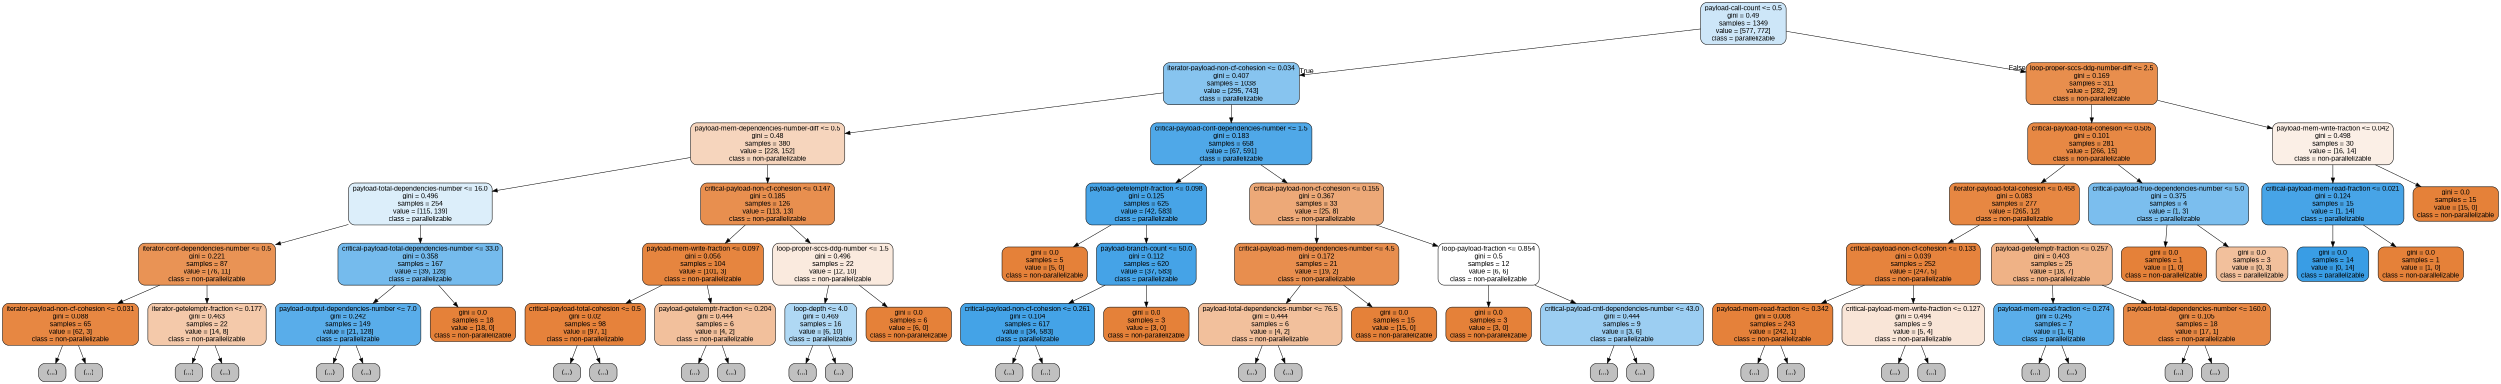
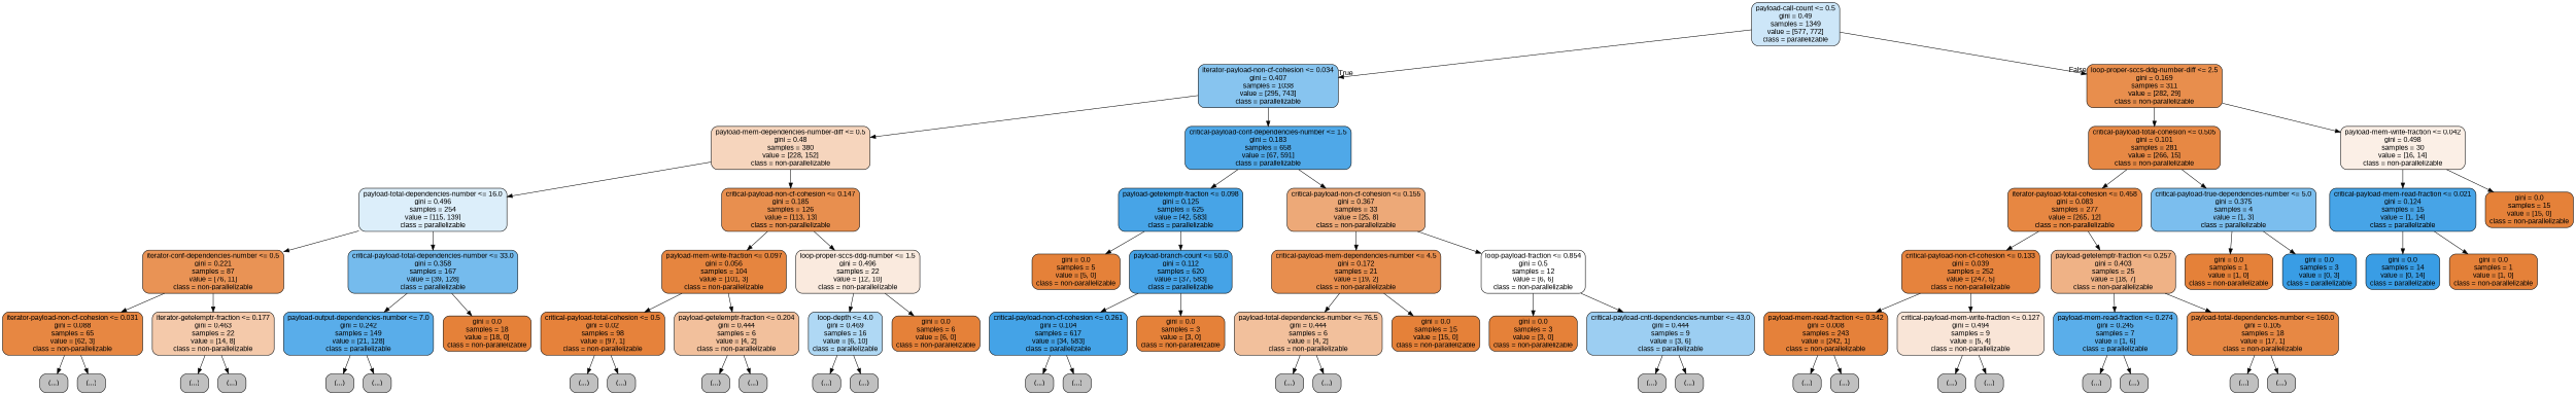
  digraph {
    fontname="Liberation Sans"
    node [color=black fillcolor="#C0C0C0" fontname="Liberation Sans" shape=box style="filled, rounded"]
    edge [fontname="Liberation Sans"]
    n1 [fillcolor="#399de540" label="payload-call-count <= 0.5\ngini = 0.49\nsamples = 1349\nvalue = [577, 772]\nclass = parallelizable"]
    n2 [fillcolor="#399de59a" label="iterator-payload-non-cf-cohesion <= 0.034\ngini = 0.407\nsamples = 1038\nvalue = [295, 743]\nclass = parallelizable"]
    n3 [fillcolor="#e58139e5" label="loop-proper-sccs-ddg-number-diff <= 2.5\ngini = 0.169\nsamples = 311\nvalue = [282, 29]\nclass = non-parallelizable"]
    n4 [fillcolor="#e5813955" label="payload-mem-dependencies-number-diff <= 0.5\ngini = 0.48\nsamples = 380\nvalue = [228, 152]\nclass = non-parallelizable"]
    n5 [fillcolor="#399de5e2" label="critical-payload-conf-dependencies-number <= 1.5\ngini = 0.183\nsamples = 658\nvalue = [67, 591]\nclass = parallelizable"]
    n6 [fillcolor="#399de52c" label="payload-total-dependencies-number <= 16.0\ngini = 0.496\nsamples = 254\nvalue = [115, 139]\nclass = parallelizable"]
    n7 [fillcolor="#e58139e2" label="critical-payload-non-cf-cohesion <= 0.147\ngini = 0.185\nsamples = 126\nvalue = [113, 13]\nclass = non-parallelizable"]
    n8 [fillcolor="#e58139da" label="iterator-conf-dependencies-number <= 0.5\ngini = 0.221\nsamples = 87\nvalue = [76, 11]\nclass = non-parallelizable"]
    n9 [fillcolor="#399de5b1" label="critical-payload-total-dependencies-number <= 33.0\ngini = 0.358\nsamples = 167\nvalue = [39, 128]\nclass = parallelizable"]
    n10 [fillcolor="#e58139f3" label="iterator-payload-non-cf-cohesion <= 0.031\ngini = 0.088\nsamples = 65\nvalue = [62, 3]\nclass = non-parallelizable"]
    n11 [fillcolor="#e581396d" label="iterator-getelemptr-fraction <= 0.177\ngini = 0.463\nsamples = 22\nvalue = [14, 8]\nclass = non-parallelizable"]
    n12 [label="(...)"]
    n13 [label="(...)"]
    n14 [label="(...)"]
    n15 [label="(...)"]
    n16 [fillcolor="#399de5d5" label="payload-output-dependencies-number <= 7.0\ngini = 0.242\nsamples = 149\nvalue = [21, 128]\nclass = parallelizable"]
    n17 [fillcolor="#e58139ff" label="gini = 0.0\nsamples = 18\nvalue = [18, 0]\nclass = non-parallelizable"]
    n18 [label="(...)"]
    n19 [label="(...)"]
    n20 [fillcolor="#e58139f7" label="payload-mem-write-fraction <= 0.097\ngini = 0.056\nsamples = 104\nvalue = [101, 3]\nclass = non-parallelizable"]
    n21 [fillcolor="#e581392a" label="loop-proper-sccs-ddg-number <= 1.5\ngini = 0.496\nsamples = 22\nvalue = [12, 10]\nclass = non-parallelizable"]
    n22 [fillcolor="#e58139fc" label="critical-payload-total-cohesion <= 0.5\ngini = 0.02\nsamples = 98\nvalue = [97, 1]\nclass = non-parallelizable"]
    n23 [fillcolor="#e581397f" label="payload-getelemptr-fraction <= 0.204\ngini = 0.444\nsamples = 6\nvalue = [4, 2]\nclass = non-parallelizable"]
    n24 [label="(...)"]
    n25 [label="(...)"]
    n26 [label="(...)"]
    n27 [label="(...)"]
    n28 [fillcolor="#399de566" label="loop-depth <= 4.0\ngini = 0.469\nsamples = 16\nvalue = [6, 10]\nclass = parallelizable"]
    n29 [fillcolor="#e58139ff" label="gini = 0.0\nsamples = 6\nvalue = [6, 0]\nclass = non-parallelizable"]
    n30 [label="(...)"]
    n31 [label="(...)"]
    n32 [fillcolor="#399de5ed" label="payload-getelemptr-fraction <= 0.098\ngini = 0.125\nsamples = 625\nvalue = [42, 583]\nclass = parallelizable"]
    n33 [fillcolor="#e58139ad" label="critical-payload-non-cf-cohesion <= 0.155\ngini = 0.367\nsamples = 33\nvalue = [25, 8]\nclass = non-parallelizable"]
    n34 [fillcolor="#e58139ff" label="gini = 0.0\nsamples = 5\nvalue = [5, 0]\nclass = non-parallelizable"]
    n35 [fillcolor="#399de5ef" label="payload-branch-count <= 50.0\ngini = 0.112\nsamples = 620\nvalue = [37, 583]\nclass = parallelizable"]
    n36 [fillcolor="#399de5f0" label="critical-payload-non-cf-cohesion <= 0.261\ngini = 0.104\nsamples = 617\nvalue = [34, 583]\nclass = parallelizable"]
    n37 [fillcolor="#e58139ff" label="gini = 0.0\nsamples = 3\nvalue = [3, 0]\nclass = non-parallelizable"]
    n38 [label="(...)"]
    n39 [label="(...)"]
    n40 [fillcolor="#e58139e4" label="critical-payload-mem-dependencies-number <= 4.5\ngini = 0.172\nsamples = 21\nvalue = [19, 2]\nclass = non-parallelizable"]
    n41 [fillcolor="#e5813900" label="loop-payload-fraction <= 0.854\ngini = 0.5\nsamples = 12\nvalue = [6, 6]\nclass = non-parallelizable"]
    n42 [fillcolor="#e581397f" label="payload-total-dependencies-number <= 76.5\ngini = 0.444\nsamples = 6\nvalue = [4, 2]\nclass = non-parallelizable"]
    n43 [fillcolor="#e58139ff" label="gini = 0.0\nsamples = 15\nvalue = [15, 0]\nclass = non-parallelizable"]
    n44 [label="(...)"]
    n45 [label="(...)"]
    n46 [fillcolor="#e58139ff" label="gini = 0.0\nsamples = 3\nvalue = [3, 0]\nclass = non-parallelizable"]
    n47 [fillcolor="#399de57f" label="critical-payload-cntl-dependencies-number <= 43.0\ngini = 0.444\nsamples = 9\nvalue = [3, 6]\nclass = parallelizable"]
    n48 [label="(...)"]
    n49 [label="(...)"]
    n50 [fillcolor="#e58139f1" label="critical-payload-total-cohesion <= 0.505\ngini = 0.101\nsamples = 281\nvalue = [266, 15]\nclass = non-parallelizable"]
    n51 [fillcolor="#e5813920" label="payload-mem-write-fraction <= 0.042\ngini = 0.498\nsamples = 30\nvalue = [16, 14]\nclass = non-parallelizable"]
    n52 [fillcolor="#e58139f3" label="iterator-payload-total-cohesion <= 0.458\ngini = 0.083\nsamples = 277\nvalue = [265, 12]\nclass = non-parallelizable"]
    n53 [fillcolor="#399de5aa" label="critical-payload-true-dependencies-number <= 5.0\ngini = 0.375\nsamples = 4\nvalue = [1, 3]\nclass = parallelizable"]
    n54 [fillcolor="#e58139fa" label="critical-payload-non-cf-cohesion <= 0.133\ngini = 0.039\nsamples = 252\nvalue = [247, 5]\nclass = non-parallelizable"]
    n55 [fillcolor="#e581399c" label="payload-getelemptr-fraction <= 0.257\ngini = 0.403\nsamples = 25\nvalue = [18, 7]\nclass = non-parallelizable"]
    n56 [fillcolor="#e58139fe" label="payload-mem-read-fraction <= 0.342\ngini = 0.008\nsamples = 243\nvalue = [242, 1]\nclass = non-parallelizable"]
    n57 [fillcolor="#e5813933" label="critical-payload-mem-write-fraction <= 0.127\ngini = 0.494\nsamples = 9\nvalue = [5, 4]\nclass = non-parallelizable"]
    n58 [label="(...)"]
    n59 [label="(...)"]
    n60 [label="(...)"]
    n61 [label="(...)"]
    n62 [fillcolor="#399de5d4" label="payload-mem-read-fraction <= 0.274\ngini = 0.245\nsamples = 7\nvalue = [1, 6]\nclass = parallelizable"]
    n63 [fillcolor="#e58139f0" label="payload-total-dependencies-number <= 160.0\ngini = 0.105\nsamples = 18\nvalue = [17, 1]\nclass = non-parallelizable"]
    n64 [label="(...)"]
    n65 [label="(...)"]
    n66 [label="(...)"]
    n67 [label="(...)"]
    n68 [fillcolor="#e58139ff" label="gini = 0.0\nsamples = 1\nvalue = [1, 0]\nclass = non-parallelizable"]
-   n69 [fillcolor="#e581397f" label="gini = 0.0\nsamples = 3\nvalue = [0, 3]\nclass = parallelizable"]
+   n69 [fillcolor="#399de5ff" label="gini = 0.0\nsamples = 3\nvalue = [0, 3]\nclass = parallelizable"]
    n70 [fillcolor="#399de5ed" label="critical-payload-mem-read-fraction <= 0.021\ngini = 0.124\nsamples = 15\nvalue = [1, 14]\nclass = parallelizable"]
    n71 [fillcolor="#e58139ff" label="gini = 0.0\nsamples = 15\nvalue = [15, 0]\nclass = non-parallelizable"]
    n72 [fillcolor="#399de5ff" label="gini = 0.0\nsamples = 14\nvalue = [0, 14]\nclass = parallelizable"]
    n73 [fillcolor="#e58139ff" label="gini = 0.0\nsamples = 1\nvalue = [1, 0]\nclass = non-parallelizable"]
    n1 -> n2 [headlabel=True labelangle=45 labeldistance=2.5]
    n1 -> n3 [headlabel=False labelangle=-45 labeldistance=2.5]
    n2 -> n4
    n2 -> n5
    n3 -> n50
    n3 -> n51
    n4 -> n6
    n4 -> n7
    n5 -> n32
    n5 -> n33
    n6 -> n8
    n6 -> n9
    n7 -> n20
    n7 -> n21
    n8 -> n10
    n8 -> n11
    n9 -> n16
    n9 -> n17
    n10 -> n12
    n10 -> n13
    n11 -> n14
    n11 -> n15
    n16 -> n18
    n16 -> n19
    n20 -> n22
    n20 -> n23
    n21 -> n28
    n21 -> n29
    n22 -> n24
    n22 -> n25
    n23 -> n26
    n23 -> n27
    n28 -> n30
    n28 -> n31
    n32 -> n34
    n32 -> n35
    n33 -> n40
    n33 -> n41
    n35 -> n36
    n35 -> n37
    n36 -> n38
    n36 -> n39
    n40 -> n42
    n40 -> n43
    n41 -> n46
    n41 -> n47
    n42 -> n44
    n42 -> n45
    n47 -> n48
    n47 -> n49
    n50 -> n52
    n50 -> n53
    n51 -> n70
    n51 -> n71
    n52 -> n54
    n52 -> n55
    n53 -> n68
    n53 -> n69
    n54 -> n56
    n54 -> n57
    n55 -> n62
    n55 -> n63
    n56 -> n58
    n56 -> n59
    n57 -> n60
    n57 -> n61
    n62 -> n64
    n62 -> n65
    n63 -> n66
    n63 -> n67
    n70 -> n72
    n70 -> n73
  }
